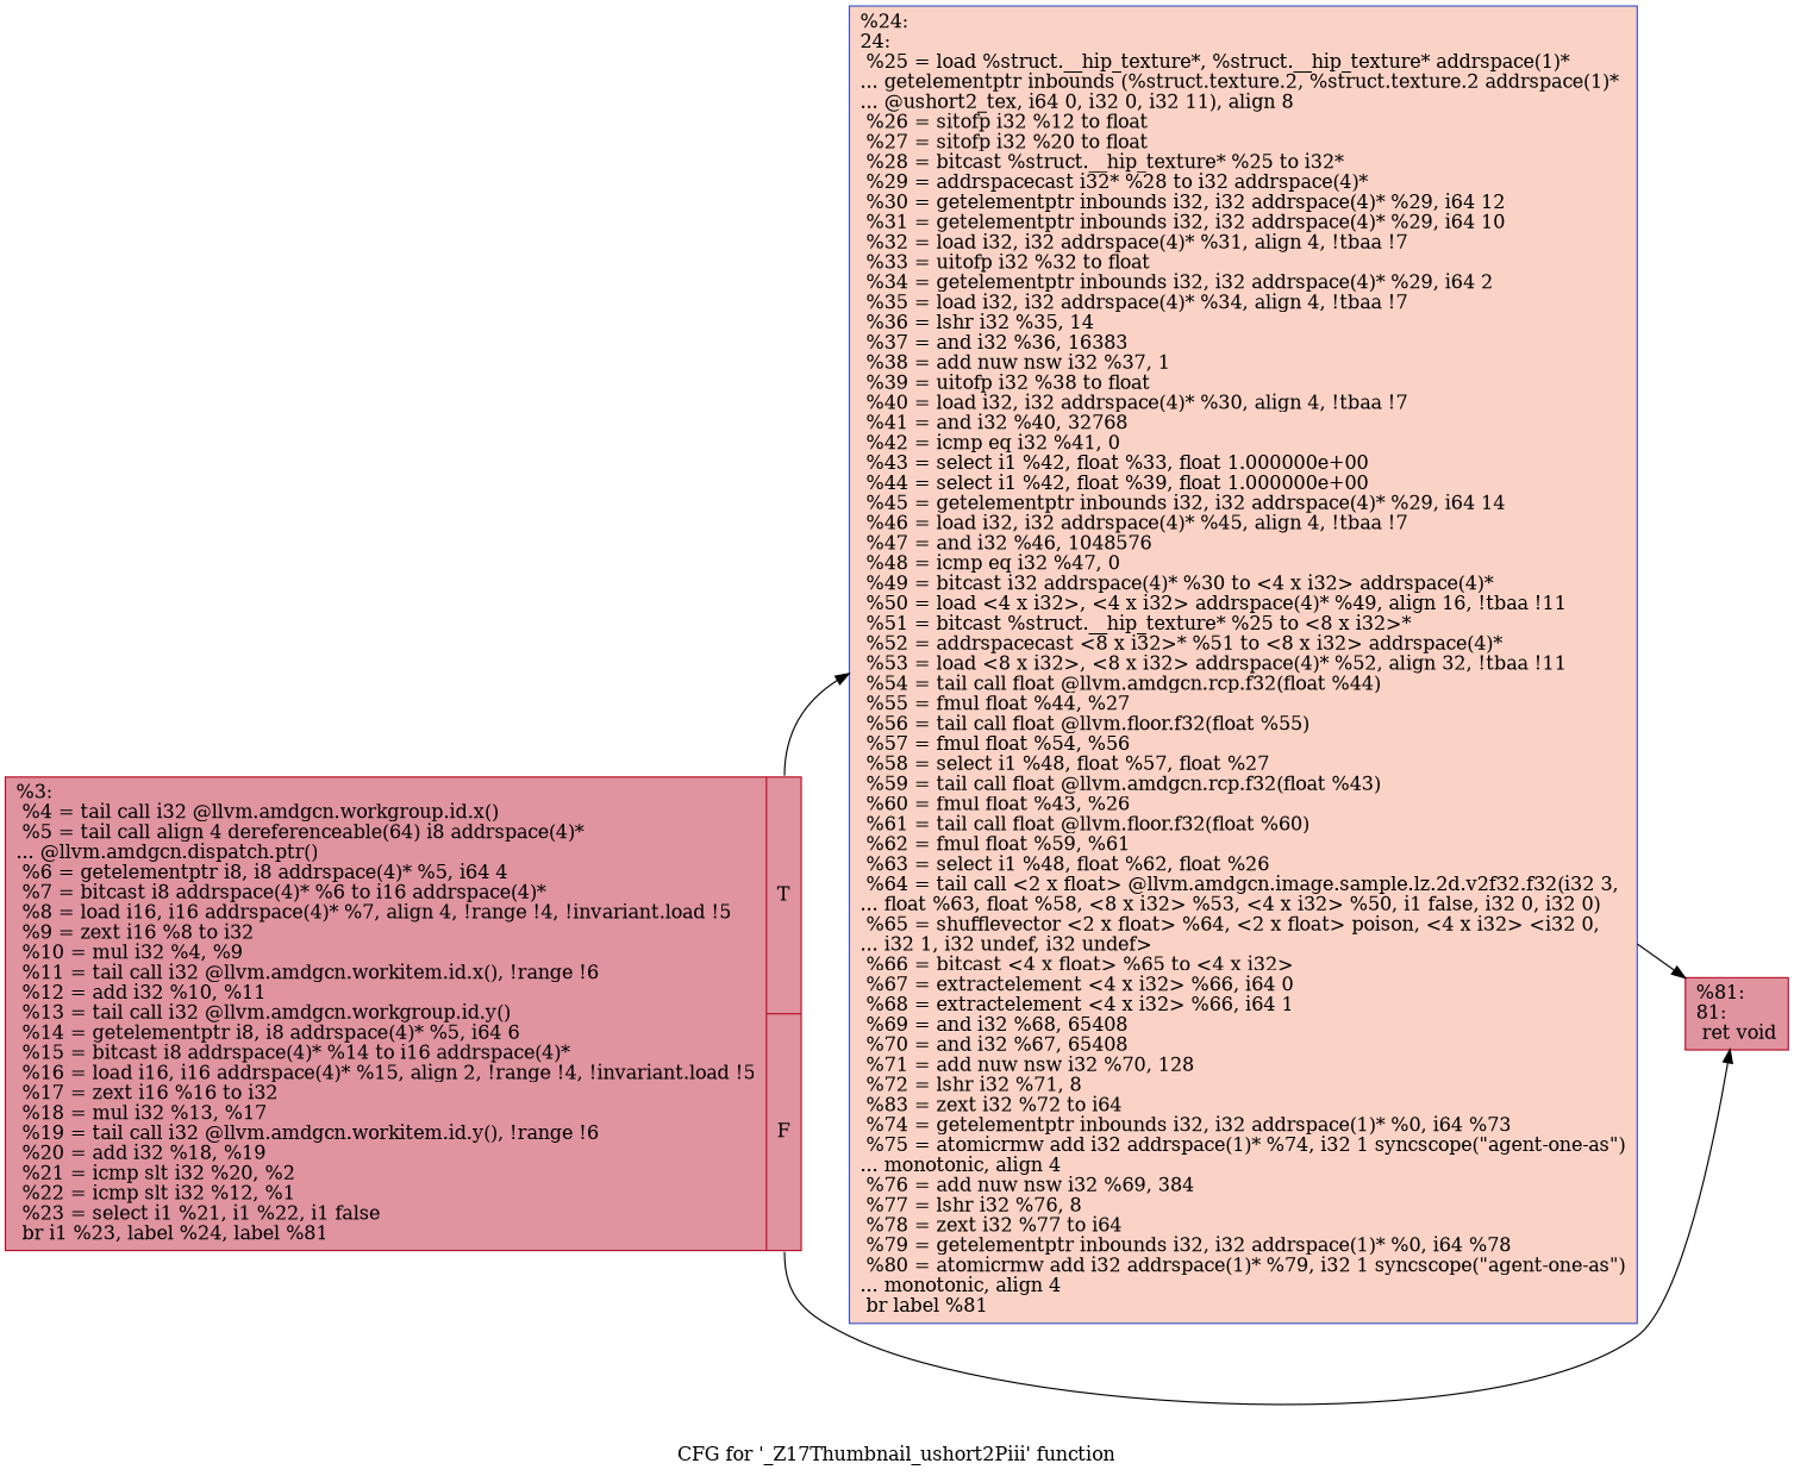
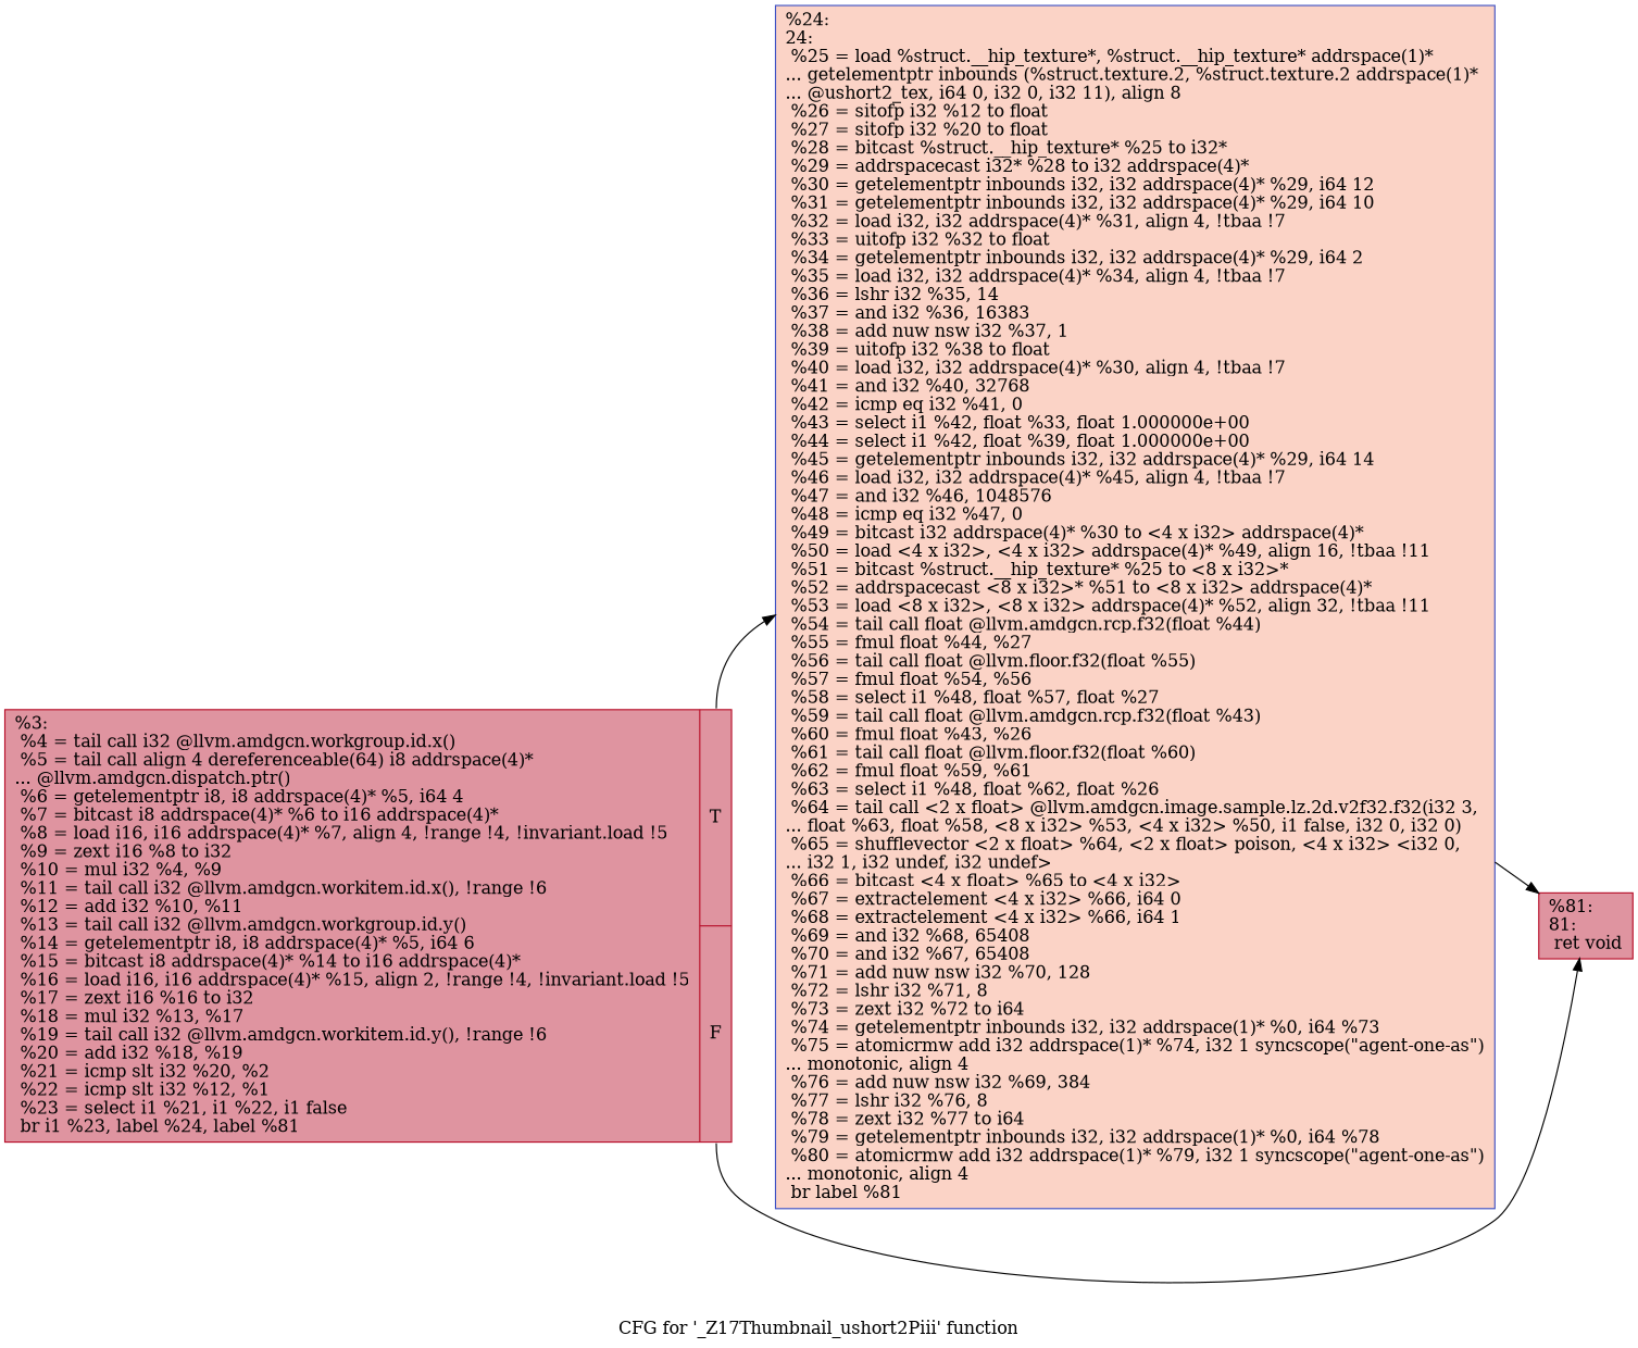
  digraph {
    label="CFG for '_Z17Thumbnail_ushort2Piii' function"
    rankdir=LR
    node [color="#b70d28ff" fillcolor="#b70d2870" shape=record style=filled]
    n1 [label="{%3:\l  %4 = tail call i32 @llvm.amdgcn.workgroup.id.x()\l  %5 = tail call align 4 dereferenceable(64) i8 addrspace(4)*\l... @llvm.amdgcn.dispatch.ptr()\l  %6 = getelementptr i8, i8 addrspace(4)* %5, i64 4\l  %7 = bitcast i8 addrspace(4)* %6 to i16 addrspace(4)*\l  %8 = load i16, i16 addrspace(4)* %7, align 4, !range !4, !invariant.load !5\l  %9 = zext i16 %8 to i32\l  %10 = mul i32 %4, %9\l  %11 = tail call i32 @llvm.amdgcn.workitem.id.x(), !range !6\l  %12 = add i32 %10, %11\l  %13 = tail call i32 @llvm.amdgcn.workgroup.id.y()\l  %14 = getelementptr i8, i8 addrspace(4)* %5, i64 6\l  %15 = bitcast i8 addrspace(4)* %14 to i16 addrspace(4)*\l  %16 = load i16, i16 addrspace(4)* %15, align 2, !range !4, !invariant.load !5\l  %17 = zext i16 %16 to i32\l  %18 = mul i32 %13, %17\l  %19 = tail call i32 @llvm.amdgcn.workitem.id.y(), !range !6\l  %20 = add i32 %18, %19\l  %21 = icmp slt i32 %20, %2\l  %22 = icmp slt i32 %12, %1\l  %23 = select i1 %21, i1 %22, i1 false\l  br i1 %23, label %24, label %81\l|{<s0>T|<s1>F}}"]
-   n2 [color="#3d50c3ff" fillcolor="#f59c7d70" label="{%24:\l24:                                               \l  %25 = load %struct.__hip_texture*, %struct.__hip_texture* addrspace(1)*\l... getelementptr inbounds (%struct.texture.2, %struct.texture.2 addrspace(1)*\l... @ushort2_tex, i64 0, i32 0, i32 11), align 8\l  %26 = sitofp i32 %12 to float\l  %27 = sitofp i32 %20 to float\l  %28 = bitcast %struct.__hip_texture* %25 to i32*\l  %29 = addrspacecast i32* %28 to i32 addrspace(4)*\l  %30 = getelementptr inbounds i32, i32 addrspace(4)* %29, i64 12\l  %31 = getelementptr inbounds i32, i32 addrspace(4)* %29, i64 10\l  %32 = load i32, i32 addrspace(4)* %31, align 4, !tbaa !7\l  %33 = uitofp i32 %32 to float\l  %34 = getelementptr inbounds i32, i32 addrspace(4)* %29, i64 2\l  %35 = load i32, i32 addrspace(4)* %34, align 4, !tbaa !7\l  %36 = lshr i32 %35, 14\l  %37 = and i32 %36, 16383\l  %38 = add nuw nsw i32 %37, 1\l  %39 = uitofp i32 %38 to float\l  %40 = load i32, i32 addrspace(4)* %30, align 4, !tbaa !7\l  %41 = and i32 %40, 32768\l  %42 = icmp eq i32 %41, 0\l  %43 = select i1 %42, float %33, float 1.000000e+00\l  %44 = select i1 %42, float %39, float 1.000000e+00\l  %45 = getelementptr inbounds i32, i32 addrspace(4)* %29, i64 14\l  %46 = load i32, i32 addrspace(4)* %45, align 4, !tbaa !7\l  %47 = and i32 %46, 1048576\l  %48 = icmp eq i32 %47, 0\l  %49 = bitcast i32 addrspace(4)* %30 to \<4 x i32\> addrspace(4)*\l  %50 = load \<4 x i32\>, \<4 x i32\> addrspace(4)* %49, align 16, !tbaa !11\l  %51 = bitcast %struct.__hip_texture* %25 to \<8 x i32\>*\l  %52 = addrspacecast \<8 x i32\>* %51 to \<8 x i32\> addrspace(4)*\l  %53 = load \<8 x i32\>, \<8 x i32\> addrspace(4)* %52, align 32, !tbaa !11\l  %54 = tail call float @llvm.amdgcn.rcp.f32(float %44)\l  %55 = fmul float %44, %27\l  %56 = tail call float @llvm.floor.f32(float %55)\l  %57 = fmul float %54, %56\l  %58 = select i1 %48, float %57, float %27\l  %59 = tail call float @llvm.amdgcn.rcp.f32(float %43)\l  %60 = fmul float %43, %26\l  %61 = tail call float @llvm.floor.f32(float %60)\l  %62 = fmul float %59, %61\l  %63 = select i1 %48, float %62, float %26\l  %64 = tail call \<2 x float\> @llvm.amdgcn.image.sample.lz.2d.v2f32.f32(i32 3,\l... float %63, float %58, \<8 x i32\> %53, \<4 x i32\> %50, i1 false, i32 0, i32 0)\l  %65 = shufflevector \<2 x float\> %64, \<2 x float\> poison, \<4 x i32\> \<i32 0,\l... i32 1, i32 undef, i32 undef\>\l  %66 = bitcast \<4 x float\> %65 to \<4 x i32\>\l  %67 = extractelement \<4 x i32\> %66, i64 0\l  %68 = extractelement \<4 x i32\> %66, i64 1\l  %69 = and i32 %68, 65408\l  %70 = and i32 %67, 65408\l  %71 = add nuw nsw i32 %70, 128\l  %72 = lshr i32 %71, 8\l  %83 = zext i32 %72 to i64\l  %74 = getelementptr inbounds i32, i32 addrspace(1)* %0, i64 %73\l  %75 = atomicrmw add i32 addrspace(1)* %74, i32 1 syncscope(\"agent-one-as\")\l... monotonic, align 4\l  %76 = add nuw nsw i32 %69, 384\l  %77 = lshr i32 %76, 8\l  %78 = zext i32 %77 to i64\l  %79 = getelementptr inbounds i32, i32 addrspace(1)* %0, i64 %78\l  %80 = atomicrmw add i32 addrspace(1)* %79, i32 1 syncscope(\"agent-one-as\")\l... monotonic, align 4\l  br label %81\l}"]
+   n2 [color="#3d50c3ff" fillcolor="#f59c7d70" label="{%24:\l24:                                               \l  %25 = load %struct.__hip_texture*, %struct.__hip_texture* addrspace(1)*\l... getelementptr inbounds (%struct.texture.2, %struct.texture.2 addrspace(1)*\l... @ushort2_tex, i64 0, i32 0, i32 11), align 8\l  %26 = sitofp i32 %12 to float\l  %27 = sitofp i32 %20 to float\l  %28 = bitcast %struct.__hip_texture* %25 to i32*\l  %29 = addrspacecast i32* %28 to i32 addrspace(4)*\l  %30 = getelementptr inbounds i32, i32 addrspace(4)* %29, i64 12\l  %31 = getelementptr inbounds i32, i32 addrspace(4)* %29, i64 10\l  %32 = load i32, i32 addrspace(4)* %31, align 4, !tbaa !7\l  %33 = uitofp i32 %32 to float\l  %34 = getelementptr inbounds i32, i32 addrspace(4)* %29, i64 2\l  %35 = load i32, i32 addrspace(4)* %34, align 4, !tbaa !7\l  %36 = lshr i32 %35, 14\l  %37 = and i32 %36, 16383\l  %38 = add nuw nsw i32 %37, 1\l  %39 = uitofp i32 %38 to float\l  %40 = load i32, i32 addrspace(4)* %30, align 4, !tbaa !7\l  %41 = and i32 %40, 32768\l  %42 = icmp eq i32 %41, 0\l  %43 = select i1 %42, float %33, float 1.000000e+00\l  %44 = select i1 %42, float %39, float 1.000000e+00\l  %45 = getelementptr inbounds i32, i32 addrspace(4)* %29, i64 14\l  %46 = load i32, i32 addrspace(4)* %45, align 4, !tbaa !7\l  %47 = and i32 %46, 1048576\l  %48 = icmp eq i32 %47, 0\l  %49 = bitcast i32 addrspace(4)* %30 to \<4 x i32\> addrspace(4)*\l  %50 = load \<4 x i32\>, \<4 x i32\> addrspace(4)* %49, align 16, !tbaa !11\l  %51 = bitcast %struct.__hip_texture* %25 to \<8 x i32\>*\l  %52 = addrspacecast \<8 x i32\>* %51 to \<8 x i32\> addrspace(4)*\l  %53 = load \<8 x i32\>, \<8 x i32\> addrspace(4)* %52, align 32, !tbaa !11\l  %54 = tail call float @llvm.amdgcn.rcp.f32(float %44)\l  %55 = fmul float %44, %27\l  %56 = tail call float @llvm.floor.f32(float %55)\l  %57 = fmul float %54, %56\l  %58 = select i1 %48, float %57, float %27\l  %59 = tail call float @llvm.amdgcn.rcp.f32(float %43)\l  %60 = fmul float %43, %26\l  %61 = tail call float @llvm.floor.f32(float %60)\l  %62 = fmul float %59, %61\l  %63 = select i1 %48, float %62, float %26\l  %64 = tail call \<2 x float\> @llvm.amdgcn.image.sample.lz.2d.v2f32.f32(i32 3,\l... float %63, float %58, \<8 x i32\> %53, \<4 x i32\> %50, i1 false, i32 0, i32 0)\l  %65 = shufflevector \<2 x float\> %64, \<2 x float\> poison, \<4 x i32\> \<i32 0,\l... i32 1, i32 undef, i32 undef\>\l  %66 = bitcast \<4 x float\> %65 to \<4 x i32\>\l  %67 = extractelement \<4 x i32\> %66, i64 0\l  %68 = extractelement \<4 x i32\> %66, i64 1\l  %69 = and i32 %68, 65408\l  %70 = and i32 %67, 65408\l  %71 = add nuw nsw i32 %70, 128\l  %72 = lshr i32 %71, 8\l  %73 = zext i32 %72 to i64\l  %74 = getelementptr inbounds i32, i32 addrspace(1)* %0, i64 %73\l  %75 = atomicrmw add i32 addrspace(1)* %74, i32 1 syncscope(\"agent-one-as\")\l... monotonic, align 4\l  %76 = add nuw nsw i32 %69, 384\l  %77 = lshr i32 %76, 8\l  %78 = zext i32 %77 to i64\l  %79 = getelementptr inbounds i32, i32 addrspace(1)* %0, i64 %78\l  %80 = atomicrmw add i32 addrspace(1)* %79, i32 1 syncscope(\"agent-one-as\")\l... monotonic, align 4\l  br label %81\l}"]
    n3 [label="{%81:\l81:                                               \l  ret void\l}"]
    n1 -> n2 [tailport=s0]
    n1 -> n3 [tailport=s1]
    n2 -> n3
  }
